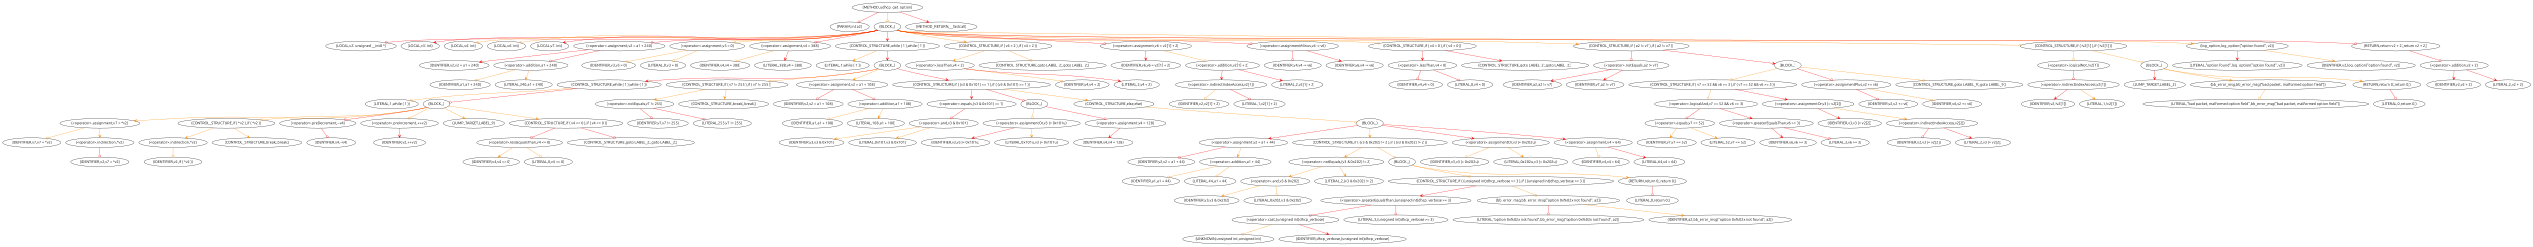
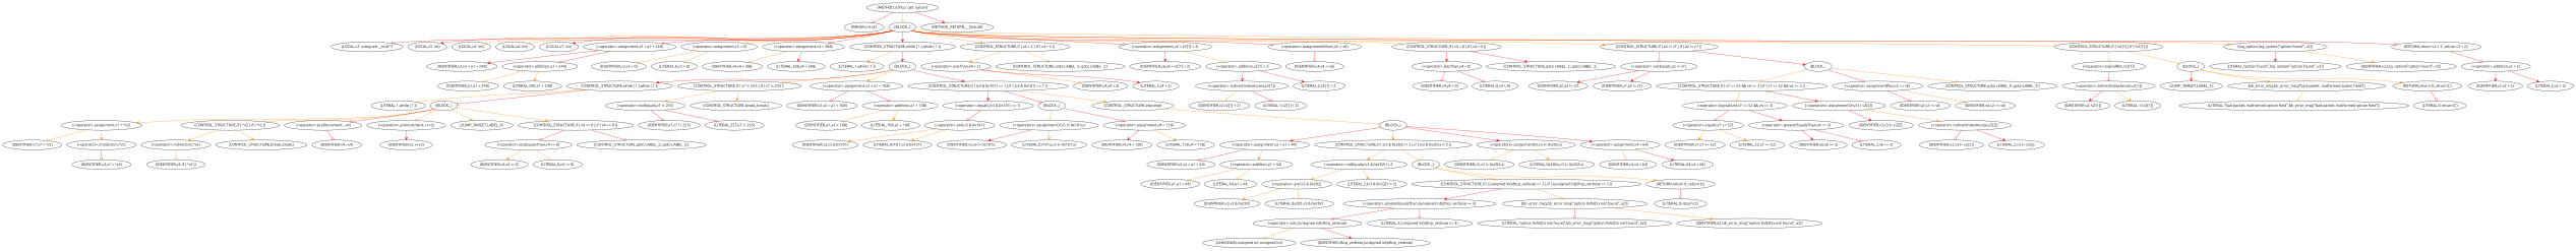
  digraph {
    fontname=Ubuntu
    node [fontname=Ubuntu]
    edge [arrowhead=odot color=red fontname=Ubuntu]
    n1 [label="(METHOD,udhcp_get_option)"]
    n2 [label="(PARAM,int a2)"]
    n3 [label="(BLOCK,,)"]
    n4 [label="(METHOD_RETURN,__fastcall)"]
    n5 [label="(LOCAL,v2: unsigned __int8 *)"]
    n6 [label="(LOCAL,v3: int)"]
    n7 [label="(LOCAL,v4: int)"]
    n8 [label="(LOCAL,v6: int)"]
    n9 [label="(LOCAL,v7: int)"]
    n10 [label="(<operator>.assignment,v2 = a1 + 240)"]
    n11 [label="(<operator>.assignment,v3 = 0)"]
    n12 [label="(<operator>.assignment,v4 = 388)"]
    n13 [label="(CONTROL_STRUCTURE,while ( 1 ),while ( 1 ))"]
    n14 [label="(CONTROL_STRUCTURE,if ( v4 < 2 ),if ( v4 < 2 ))"]
    n15 [label="(<operator>.assignment,v6 = v2[1] + 2)"]
    n16 [label="(<operator>.assignmentMinus,v4 -= v6)"]
    n17 [label="(CONTROL_STRUCTURE,if ( v4 < 0 ),if ( v4 < 0 ))"]
    n18 [label="(CONTROL_STRUCTURE,if ( a2 != v7 ),if ( a2 != v7 ))"]
    n19 [label="(CONTROL_STRUCTURE,if ( !v2[1] ),if ( !v2[1] ))"]
    n20 [label="(log_option,log_option(\"option found\", v2))"]
    n21 [label="(RETURN,return v2 + 2;,return v2 + 2;)"]
    n22 [label="(IDENTIFIER,v2,v2 = a1 + 240)"]
    n23 [label="(<operator>.addition,a1 + 240)"]
    n24 [label="(IDENTIFIER,v3,v3 = 0)"]
    n25 [label="(LITERAL,0,v3 = 0)"]
    n26 [label="(IDENTIFIER,v4,v4 = 388)"]
    n27 [label="(LITERAL,388,v4 = 388)"]
    n28 [label="(LITERAL,1,while ( 1 ))"]
    n29 [label="(BLOCK,,)"]
    n30 [label="(<operator>.lessThan,v4 < 2)"]
    n31 [label="(CONTROL_STRUCTURE,goto LABEL_2;,goto LABEL_2;)"]
    n32 [label="(IDENTIFIER,v6,v6 = v2[1] + 2)"]
    n33 [label="(<operator>.addition,v2[1] + 2)"]
    n34 [label="(IDENTIFIER,v4,v4 -= v6)"]
-   n35 [label="(IDENTIFIER,v6,v4 -= v6)"]
    n36 [label="(<operator>.lessThan,v4 < 0)"]
    n37 [label="(CONTROL_STRUCTURE,goto LABEL_2;,goto LABEL_2;)"]
    n38 [label="(<operator>.notEquals,a2 != v7)"]
    n39 [label="(BLOCK,,)"]
    n40 [label="(<operator>.logicalNot,!v2[1])"]
    n41 [label="(BLOCK,,)"]
    n42 [label="(LITERAL,\"option found\",log_option(\"option found\", v2))"]
    n43 [label="(IDENTIFIER,v2,log_option(\"option found\", v2))"]
    n44 [label="(<operator>.addition,v2 + 2)"]
    n45 [label="(IDENTIFIER,a1,a1 + 240)"]
    n46 [label="(LITERAL,240,a1 + 240)"]
    n47 [label="(CONTROL_STRUCTURE,while ( 1 ),while ( 1 ))"]
    n48 [label="(CONTROL_STRUCTURE,if ( v7 != 255 ),if ( v7 != 255 ))"]
    n49 [label="(<operator>.assignment,v2 = a1 + 108)"]
    n50 [label="(CONTROL_STRUCTURE,if ( (v3 & 0x101) == 1 ),if ( (v3 & 0x101) == 1 ))"]
    n51 [label="(LITERAL,1,while ( 1 ))"]
    n52 [label="(BLOCK,,)"]
    n53 [label="(<operator>.notEquals,v7 != 255)"]
    n54 [label="(CONTROL_STRUCTURE,break;,break;)"]
    n55 [label="(IDENTIFIER,v2,v2 = a1 + 108)"]
    n56 [label="(<operator>.addition,a1 + 108)"]
    n57 [label="(<operator>.equals,(v3 & 0x101) == 1)"]
    n58 [label="(BLOCK,,)"]
    n59 [label="(CONTROL_STRUCTURE,else,else)"]
    n60 [label="(<operator>.assignment,v7 = *v2)"]
    n61 [label="(CONTROL_STRUCTURE,if ( *v2 ),if ( *v2 ))"]
    n62 [label="(<operator>.preDecrement,--v4)"]
    n63 [label="(<operator>.preIncrement,++v2)"]
    n64 [label="(JUMP_TARGET,LABEL_9)"]
    n65 [label="(CONTROL_STRUCTURE,if ( v4 <= 0 ),if ( v4 <= 0 ))"]
    n66 [label="(IDENTIFIER,v7,v7 = *v2)"]
    n67 [label="(<operator>.indirection,*v2)"]
    n68 [label="(<operator>.indirection,*v2)"]
    n69 [label="(CONTROL_STRUCTURE,break;,break;)"]
    n70 [label="(IDENTIFIER,v4,--v4)"]
    n71 [label="(IDENTIFIER,v2,++v2)"]
    n72 [label="(<operator>.lessEqualsThan,v4 <= 0)"]
    n73 [label="(CONTROL_STRUCTURE,goto LABEL_2;,goto LABEL_2;)"]
    n74 [label="(IDENTIFIER,v2,v7 = *v2)"]
    n75 [label="(IDENTIFIER,v2,if ( *v2 ))"]
    n76 [label="(IDENTIFIER,v4,v4 <= 0)"]
    n77 [label="(LITERAL,0,v4 <= 0)"]
    n78 [label="(IDENTIFIER,v7,v7 != 255)"]
    n79 [label="(LITERAL,255,v7 != 255)"]
    n80 [label="(IDENTIFIER,a1,a1 + 108)"]
    n81 [label="(LITERAL,108,a1 + 108)"]
    n82 [label="(<operator>.and,v3 & 0x101)"]
    n83 [label="(<operators>.assignmentOr,v3 |= 0x101u)"]
    n84 [label="(<operator>.assignment,v4 = 128)"]
    n85 [label="(BLOCK,,)"]
    n86 [label="(IDENTIFIER,v3,v3 & 0x101)"]
    n87 [label="(LITERAL,0x101,v3 & 0x101)"]
    n88 [label="(IDENTIFIER,v3,v3 |= 0x101u)"]
    n89 [label="(LITERAL,0x101u,v3 |= 0x101u)"]
    n90 [label="(IDENTIFIER,v4,v4 = 128)"]
+   n91 [label="(LITERAL,128,v4 = 128)"]
    n92 [label="(<operator>.assignment,v2 = a1 + 44)"]
    n93 [label="(CONTROL_STRUCTURE,if ( (v3 & 0x202) != 2 ),if ( (v3 & 0x202) != 2 ))"]
    n94 [label="(<operators>.assignmentOr,v3 |= 0x202u)"]
    n95 [label="(<operator>.assignment,v4 = 64)"]
    n96 [label="(IDENTIFIER,v2,v2 = a1 + 44)"]
    n97 [label="(<operator>.addition,a1 + 44)"]
    n98 [label="(<operator>.notEquals,(v3 & 0x202) != 2)"]
    n99 [label="(BLOCK,,)"]
    n100 [label="(IDENTIFIER,v3,v3 |= 0x202u)"]
    n101 [label="(LITERAL,0x202u,v3 |= 0x202u)"]
    n102 [label="(IDENTIFIER,v4,v4 = 64)"]
    n103 [label="(LITERAL,64,v4 = 64)"]
    n104 [label="(IDENTIFIER,a1,a1 + 44)"]
    n105 [label="(LITERAL,44,a1 + 44)"]
    n106 [label="(<operator>.and,v3 & 0x202)"]
    n107 [label="(LITERAL,2,(v3 & 0x202) != 2)"]
    n108 [label="(CONTROL_STRUCTURE,if ( (unsigned int)dhcp_verbose >= 3 ),if ( (unsigned int)dhcp_verbose >= 3 ))"]
    n109 [label="(RETURN,return 0;,return 0;)"]
    n110 [label="(IDENTIFIER,v3,v3 & 0x202)"]
    n111 [label="(LITERAL,0x202,v3 & 0x202)"]
    n112 [label="(<operator>.greaterEqualsThan,(unsigned int)dhcp_verbose >= 3)"]
    n113 [label="(bb_error_msg,bb_error_msg(\"option 0x%02x not found\", a2))"]
    n114 [label="(LITERAL,0,return 0;)"]
    n115 [label="(<operator>.cast,(unsigned int)dhcp_verbose)"]
    n116 [label="(LITERAL,3,(unsigned int)dhcp_verbose >= 3)"]
    n117 [label="(LITERAL,\"option 0x%02x not found\",bb_error_msg(\"option 0x%02x not found\", a2))"]
    n118 [label="(IDENTIFIER,a2,bb_error_msg(\"option 0x%02x not found\", a2))"]
    n119 [label="(UNKNOWN,unsigned int,unsigned int)"]
    n120 [label="(IDENTIFIER,dhcp_verbose,(unsigned int)dhcp_verbose)"]
    n121 [label="(IDENTIFIER,v4,v4 < 2)"]
    n122 [label="(LITERAL,2,v4 < 2)"]
    n123 [label="(<operator>.indirectIndexAccess,v2[1])"]
    n124 [label="(LITERAL,2,v2[1] + 2)"]
    n125 [label="(IDENTIFIER,v2,v2[1] + 2)"]
    n126 [label="(LITERAL,1,v2[1] + 2)"]
    n127 [label="(IDENTIFIER,v4,v4 < 0)"]
    n128 [label="(LITERAL,0,v4 < 0)"]
    n129 [label="(IDENTIFIER,a2,a2 != v7)"]
    n130 [label="(IDENTIFIER,v7,a2 != v7)"]
    n131 [label="(CONTROL_STRUCTURE,if ( v7 == 52 && v6 >= 3 ),if ( v7 == 52 && v6 >= 3 ))"]
    n132 [label="(<operator>.assignmentPlus,v2 += v6)"]
    n133 [label="(CONTROL_STRUCTURE,goto LABEL_9;,goto LABEL_9;)"]
    n134 [label="(<operator>.logicalAnd,v7 == 52 && v6 >= 3)"]
    n135 [label="(<operators>.assignmentOr,v3 |= v2[2])"]
    n136 [label="(IDENTIFIER,v2,v2 += v6)"]
    n137 [label="(IDENTIFIER,v6,v2 += v6)"]
    n138 [label="(<operator>.equals,v7 == 52)"]
    n139 [label="(<operator>.greaterEqualsThan,v6 >= 3)"]
    n140 [label="(IDENTIFIER,v3,v3 |= v2[2])"]
    n141 [label="(<operator>.indirectIndexAccess,v2[2])"]
    n142 [label="(IDENTIFIER,v7,v7 == 52)"]
    n143 [label="(LITERAL,52,v7 == 52)"]
    n144 [label="(IDENTIFIER,v6,v6 >= 3)"]
    n145 [label="(LITERAL,3,v6 >= 3)"]
    n146 [label="(IDENTIFIER,v2,v3 |= v2[2])"]
    n147 [label="(LITERAL,2,v3 |= v2[2])"]
    n148 [label="(<operator>.indirectIndexAccess,v2[1])"]
    n149 [label="(JUMP_TARGET,LABEL_2)"]
    n150 [label="(bb_error_msg,bb_error_msg(\"bad packet, malformed option field\"))"]
    n151 [label="(RETURN,return 0;,return 0;)"]
    n152 [label="(IDENTIFIER,v2,!v2[1])"]
    n153 [label="(LITERAL,1,!v2[1])"]
    n154 [label="(LITERAL,\"bad packet, malformed option field\",bb_error_msg(\"bad packet, malformed option field\"))"]
    n155 [label="(LITERAL,0,return 0;)"]
    n156 [label="(IDENTIFIER,v2,v2 + 2)"]
    n157 [label="(LITERAL,2,v2 + 2)"]
    n1 -> n2
    n1 -> n3 [color=darkorange]
    n1 -> n4 [arrowhead=vee]
    n3 -> n5
    n3 -> n6 [arrowhead=vee]
    n3 -> n7 [color=darkorange]
    n3 -> n8 [color=darkorange]
    n3 -> n9 [arrowhead=vee]
    n3 -> n10
    n3 -> n11 [color=darkorange]
    n3 -> n12
    n3 -> n13 [arrowhead=vee]
    n3 -> n14 [arrowhead=vee color=darkorange]
    n3 -> n15
    n3 -> n16
    n3 -> n17 [color=darkorange]
    n3 -> n18 [arrowhead=vee color=darkorange]
    n3 -> n19 [color=darkorange]
    n3 -> n20 [arrowhead=vee color=darkorange]
    n3 -> n21
    n10 -> n22 [arrowhead=vee]
    n10 -> n23
    n11 -> n24 [color=darkorange]
    n11 -> n25 [color=darkorange]
    n12 -> n26 [color=darkorange]
    n12 -> n27 [arrowhead=vee]
    n13 -> n28 [arrowhead=vee color=darkorange]
    n13 -> n29 [arrowhead=vee]
    n14 -> n30 [arrowhead=vee color=darkorange]
    n14 -> n31 [color=darkorange]
    n15 -> n32 [arrowhead=vee]
    n15 -> n33 [color=darkorange]
    n16 -> n34
-   n16 -> n35 [arrowhead=vee]
    n17 -> n36 [arrowhead=vee]
    n17 -> n37 [arrowhead=vee]
    n18 -> n38
    n18 -> n39 [arrowhead=vee]
    n19 -> n40 [color=darkorange]
    n19 -> n41 [color=darkorange]
    n20 -> n42 [arrowhead=vee]
    n20 -> n43 [arrowhead=vee color=darkorange]
    n21 -> n44
    n23 -> n45 [color=darkorange]
    n23 -> n46 [arrowhead=vee color=darkorange]
    n29 -> n47 [arrowhead=vee]
    n29 -> n48 [color=darkorange]
    n29 -> n49 [arrowhead=vee color=darkorange]
    n29 -> n50 [arrowhead=vee]
    n30 -> n121 [color=darkorange]
    n30 -> n122 [arrowhead=vee]
    n33 -> n123 [arrowhead=vee]
    n33 -> n124 [arrowhead=vee]
    n36 -> n127
    n36 -> n128
    n38 -> n129 [arrowhead=vee]
    n38 -> n130 [arrowhead=vee]
    n39 -> n131 [color=darkorange]
    n39 -> n132
    n39 -> n133 [color=darkorange]
    n40 -> n148
    n41 -> n149 [arrowhead=vee]
    n41 -> n150 [arrowhead=vee color=darkorange]
    n41 -> n151 [arrowhead=vee color=darkorange]
    n44 -> n156 [arrowhead=vee]
    n44 -> n157 [arrowhead=vee]
    n47 -> n51 [color=darkorange]
    n47 -> n52
    n48 -> n53 [arrowhead=vee color=darkorange]
    n48 -> n54 [arrowhead=vee color=darkorange]
    n49 -> n55
    n49 -> n56
    n50 -> n57 [arrowhead=vee]
    n50 -> n58
    n50 -> n59 [arrowhead=vee color=darkorange]
    n52 -> n60 [arrowhead=vee color=darkorange]
    n52 -> n61 [color=darkorange]
    n52 -> n62
    n52 -> n63 [color=darkorange]
    n52 -> n64 [arrowhead=vee color=darkorange]
    n52 -> n65 [arrowhead=vee color=darkorange]
    n53 -> n78
    n53 -> n79
    n56 -> n80 [color=darkorange]
    n56 -> n81 [arrowhead=vee color=darkorange]
    n57 -> n82
    n58 -> n83 [color=darkorange]
    n58 -> n84
    n59 -> n85 [color=darkorange]
    n60 -> n66 [color=darkorange]
    n60 -> n67 [arrowhead=vee color=darkorange]
    n61 -> n68 [arrowhead=vee color=darkorange]
    n61 -> n69 [arrowhead=vee color=darkorange]
    n62 -> n70
    n63 -> n71 [arrowhead=vee]
    n65 -> n72
    n65 -> n73
    n67 -> n74
    n68 -> n75 [color=darkorange]
    n72 -> n76 [arrowhead=vee color=darkorange]
    n72 -> n77 [color=darkorange]
    n82 -> n86 [arrowhead=vee color=darkorange]
    n82 -> n87 [arrowhead=vee color=darkorange]
    n83 -> n88 [arrowhead=vee]
    n83 -> n89 [arrowhead=vee color=darkorange]
    n84 -> n90 [arrowhead=vee]
+   n84 -> n91 [arrowhead=vee color=darkorange]
    n85 -> n92 [arrowhead=vee]
    n85 -> n93 [arrowhead=vee color=darkorange]
    n85 -> n94 [arrowhead=vee]
    n85 -> n95 [arrowhead=vee]
    n92 -> n96
    n92 -> n97 [arrowhead=vee color=darkorange]
    n93 -> n98 [arrowhead=vee color=darkorange]
    n93 -> n99 [color=darkorange]
    n94 -> n100 [color=darkorange]
    n94 -> n101 [arrowhead=vee color=darkorange]
    n95 -> n102 [color=darkorange]
    n95 -> n103 [arrowhead=vee]
    n97 -> n104 [color=darkorange]
    n97 -> n105 [color=darkorange]
    n98 -> n106 [arrowhead=vee color=darkorange]
    n98 -> n107 [arrowhead=vee color=darkorange]
    n99 -> n108 [color=darkorange]
    n99 -> n109 [arrowhead=vee color=darkorange]
    n106 -> n110 [arrowhead=vee color=darkorange]
    n106 -> n111 [color=darkorange]
    n108 -> n112 [arrowhead=vee]
    n108 -> n113 [color=darkorange]
    n109 -> n114
    n112 -> n115
    n112 -> n116
    n113 -> n117
    n113 -> n118 [arrowhead=vee color=darkorange]
    n115 -> n119 [color=darkorange]
    n115 -> n120 [arrowhead=vee]
    n123 -> n125 [color=darkorange]
    n123 -> n126
    n131 -> n134 [color=darkorange]
    n131 -> n135 [arrowhead=vee]
    n132 -> n136
    n132 -> n137 [color=darkorange]
    n134 -> n138
    n134 -> n139 [arrowhead=vee]
    n135 -> n140 [arrowhead=vee]
    n135 -> n141 [arrowhead=vee color=darkorange]
    n138 -> n142 [arrowhead=vee color=darkorange]
    n138 -> n143 [arrowhead=vee color=darkorange]
    n139 -> n144 [arrowhead=vee]
    n139 -> n145
    n141 -> n146
    n141 -> n147 [arrowhead=vee]
    n148 -> n152 [arrowhead=vee]
    n148 -> n153 [arrowhead=vee color=darkorange]
    n150 -> n154 [color=darkorange]
    n151 -> n155
  }
